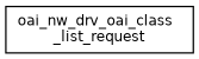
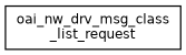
  digraph {
    rankdir=TB
-   n1 [color=black fillcolor=white fontname=Helvetica fontsize=10 height=0.2 label="oai_nw_drv_oai_class\l_list_request" shape=record style=filled width=0.4]
+   n1 [color=black fillcolor=white fontname=Helvetica fontsize=10 height=0.2 label="oai_nw_drv_msg_class\l_list_request" shape=record style=filled width=0.4]
  }
